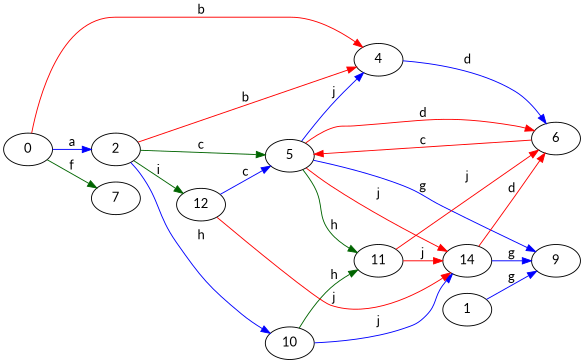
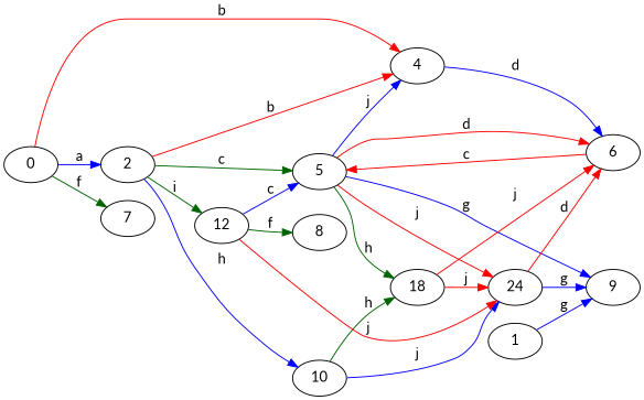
  strict digraph {
    fontname=Lato
    rankdir=LR
    node [fontname=Lato]
    edge [color=blue fontname=Lato]
    1
    9
    2
    4
    5
    10
    12
    6
-   11
-   14
+   11 [label=18]
+   14 [label=24]
+   8
    0
    7
    1 -> 9 [label=g]
    2 -> 4 [color=red label=b]
    2 -> 5 [color=darkgreen label=c]
    2 -> 10 [label=h]
    2 -> 12 [color=darkgreen label=i]
    4 -> 6 [label=d]
    5 -> 9 [label=g]
    5 -> 4 [label=j]
    5 -> 6 [color=red label=d]
    5 -> 11 [color=darkgreen label=h]
    5 -> 14 [color=red label=j]
    10 -> 11 [color=darkgreen label=h]
    10 -> 14 [label=j]
    12 -> 5 [label=c]
    12 -> 14 [color=red label=j]
+   12 -> 8 [color=darkgreen label=f]
    6 -> 5 [color=red label=c]
    11 -> 6 [color=red label=j]
    11 -> 14 [color=red label=j]
    14 -> 9 [label=g]
    14 -> 6 [color=red label=d]
    0 -> 2 [label=a]
    0 -> 4 [color=red label=b]
    0 -> 7 [color=darkgreen label=f]
  }
